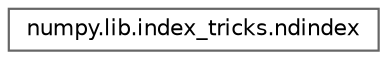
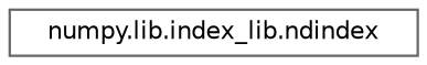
  digraph {
    rankdir=LR
-   n1 [color=grey40 fillcolor=white fontname=Helvetica fontsize=10 height=0.2 label="numpy.lib.index_tricks.ndindex" shape=box style=filled width=0.4]
+   n1 [color=grey40 fillcolor=white fontname=Helvetica fontsize=10 height=0.2 label="numpy.lib.index_lib.ndindex" shape=box style=filled width=0.4]
  }
